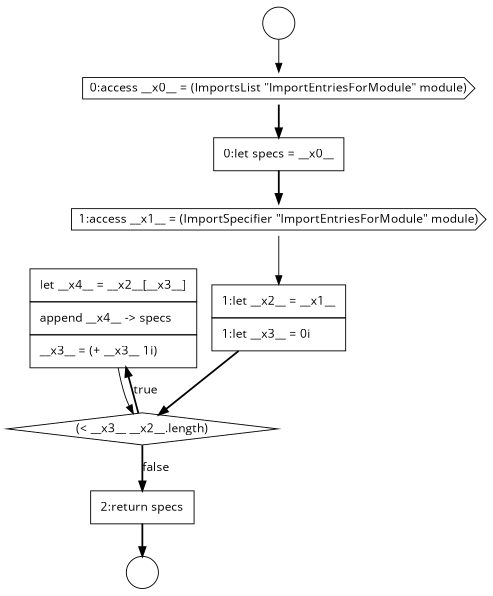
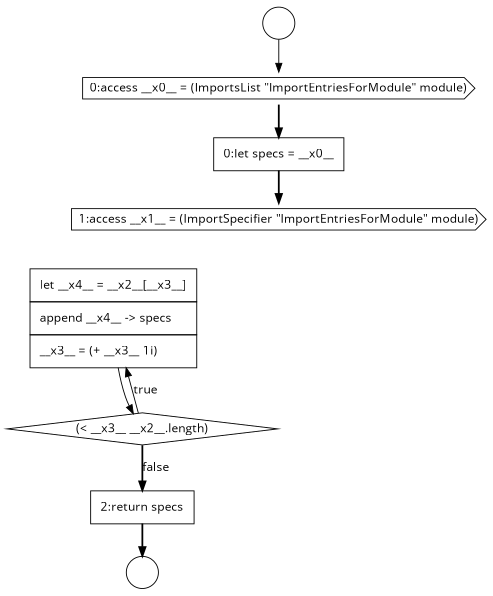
  digraph {
    fontname="Open Sans"
    node [color=black fillcolor=white fontname="Open Sans" shape=none style=filled]
    edge [color=black fontname="Open Sans" style=bold]
    n1 [label=<<font color="black">     <table border="0" cellborder="1" cellspacing="0" cellpadding="10">       <tr><td align="left">let __x4__ = __x2__[__x3__]</td></tr>       <tr><td align="left">append __x4__ -&gt; specs</td></tr>       <tr><td align="left">__x3__ = (+ __x3__ 1i)</td></tr>     </table>   </font>> margin=0]
    n2 [label=<<font color="black">(&lt; __x3__ __x2__.length)</font>> shape=diamond]
    n3 [label=<<font color="black">     <table border="0" cellborder="1" cellspacing="0" cellpadding="10">       <tr><td align="left">2:return specs</td></tr>     </table>   </font>> margin=0]
    n4 [label=" " shape=circle]
    n5 [label=<<font color="black">0:access __x0__ = (ImportsList &quot;ImportEntriesForModule&quot; module)</font>> shape=cds]
    n6 [label=<<font color="black">     <table border="0" cellborder="1" cellspacing="0" cellpadding="10">       <tr><td align="left">0:let specs = __x0__</td></tr>     </table>   </font>> margin=0]
    n7 [label=<<font color="black">1:access __x1__ = (ImportSpecifier &quot;ImportEntriesForModule&quot; module)</font>> shape=cds]
-   n8 [label=<<font color="black">     <table border="0" cellborder="1" cellspacing="0" cellpadding="10">       <tr><td align="left">1:let __x2__ = __x1__</td></tr>       <tr><td align="left">1:let __x3__ = 0i</td></tr>     </table>   </font>> margin=0]
    n9 [label=" " shape=circle]
    n1 -> n2 [style=solid]
-   n2 -> n1 [label=<<font color="black">true</font>>]
+   n2 -> n1 [label=<<font color="black">true</font>> style=solid]
    n2 -> n3 [label=<<font color="black">false</font>>]
    n3 -> n4
    n5 -> n6
    n6 -> n7
-   n7 -> n8 [style=solid]
-   n8 -> n2
    n9 -> n5 [style=solid]
  }
